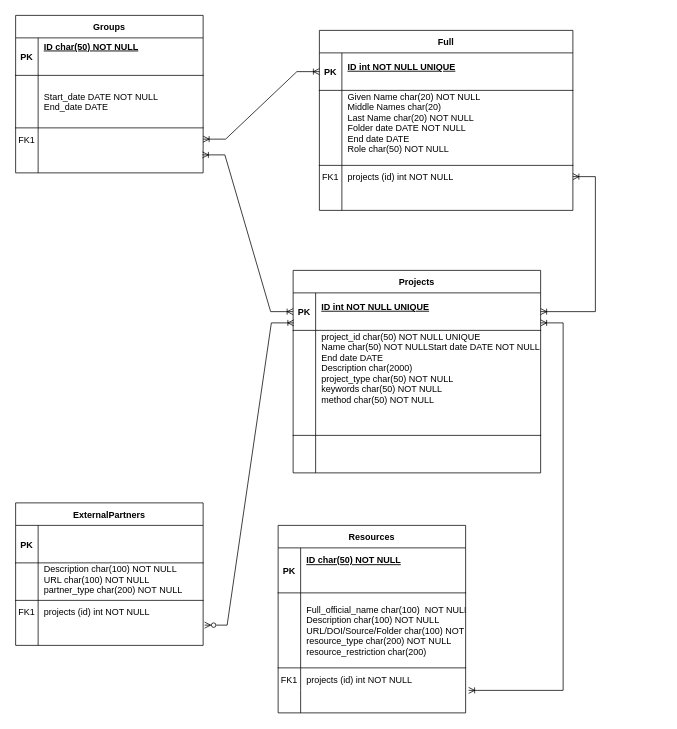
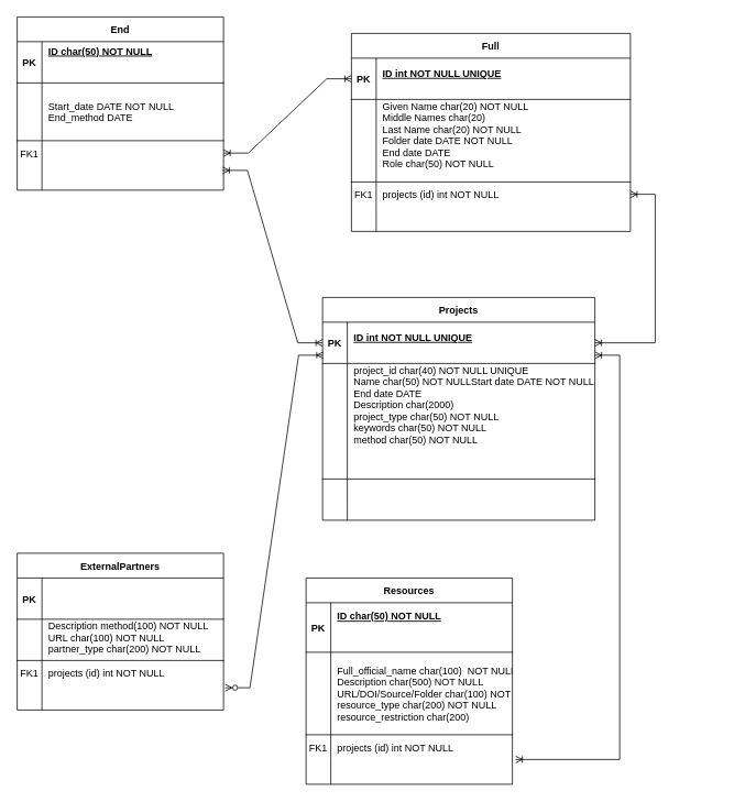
  <mxCell id="0" />
  <mxCell id="1" parent="0" />
  <mxCell id="2" value="Full" style="shape=table;startSize=30;container=1;collapsible=1;childLayout=tableLayout;fixedRows=1;rowLines=0;fontStyle=1;align=center;resizeLast=1;" parent="1" vertex="1"><mxGeometry x="425" y="40" width="338" height="240" as="geometry" /></mxCell>
  <mxCell id="3" value="" style="shape=partialRectangle;collapsible=0;dropTarget=0;pointerEvents=0;fillColor=none;points=[[0,0.5],[1,0.5]];portConstraint=eastwest;top=0;left=0;right=0;bottom=1;" parent="2" vertex="1"><mxGeometry y="30" width="338" height="50" as="geometry" /></mxCell>
  <mxCell id="4" value="PK" style="shape=partialRectangle;overflow=hidden;connectable=0;fillColor=none;top=0;left=0;bottom=0;right=0;fontStyle=1;" parent="3" vertex="1"><mxGeometry width="30" height="50" as="geometry"><mxRectangle width="30" height="50" as="alternateBounds" /></mxGeometry></mxCell>
  <mxCell id="5" value="ID int NOT NULL UNIQUE&#10;" style="shape=partialRectangle;overflow=hidden;connectable=0;fillColor=none;top=0;left=0;bottom=0;right=0;align=left;spacingLeft=6;fontStyle=5;" parent="3" vertex="1"><mxGeometry x="30" width="308" height="50" as="geometry"><mxRectangle width="308" height="50" as="alternateBounds" /></mxGeometry></mxCell>
  <mxCell id="6" style="shape=partialRectangle;collapsible=0;dropTarget=0;pointerEvents=0;fillColor=none;points=[[0,0.5],[1,0.5]];portConstraint=eastwest;top=0;left=0;right=0;bottom=1;" parent="2" vertex="1"><mxGeometry y="80" width="338" height="100" as="geometry" /></mxCell>
  <mxCell id="7" style="shape=partialRectangle;overflow=hidden;connectable=0;fillColor=none;top=0;left=0;bottom=0;right=0;fontStyle=1;" parent="6" vertex="1"><mxGeometry width="30" height="100" as="geometry"><mxRectangle width="30" height="100" as="alternateBounds" /></mxGeometry></mxCell>
  <mxCell id="8" value="Given Name char(20) NOT NULL&#10;Middle Names char(20) &#10;Last Name char(20) NOT NULL&#10;Folder date DATE NOT NULL&#10;End date DATE&#10;Role char(50) NOT NULL&#10;" style="shape=partialRectangle;overflow=hidden;connectable=0;fillColor=none;top=0;left=0;bottom=0;right=0;align=left;spacingLeft=6;fontStyle=0;" parent="6" vertex="1"><mxGeometry x="30" width="308" height="100" as="geometry"><mxRectangle width="308" height="100" as="alternateBounds" /></mxGeometry></mxCell>
  <mxCell id="9" value="" style="shape=partialRectangle;collapsible=0;dropTarget=0;pointerEvents=0;fillColor=none;points=[[0,0.5],[1,0.5]];portConstraint=eastwest;top=0;left=0;right=0;bottom=0;" parent="2" vertex="1"><mxGeometry y="180" width="338" height="30" as="geometry" /></mxCell>
  <mxCell id="10" value="FK1" style="shape=partialRectangle;overflow=hidden;connectable=0;fillColor=none;top=0;left=0;bottom=0;right=0;" parent="9" vertex="1"><mxGeometry width="30" height="30" as="geometry"><mxRectangle width="30" height="30" as="alternateBounds" /></mxGeometry></mxCell>
  <mxCell id="11" value="projects (id) int NOT NULL" style="shape=partialRectangle;overflow=hidden;connectable=0;fillColor=none;top=0;left=0;bottom=0;right=0;align=left;spacingLeft=6;" parent="9" vertex="1"><mxGeometry x="30" width="308" height="30" as="geometry"><mxRectangle width="308" height="30" as="alternateBounds" /></mxGeometry></mxCell>
  <mxCell id="12" value="" style="shape=partialRectangle;collapsible=0;dropTarget=0;pointerEvents=0;fillColor=none;points=[[0,0.5],[1,0.5]];portConstraint=eastwest;top=0;left=0;right=0;bottom=0;" parent="2" vertex="1"><mxGeometry y="210" width="338" height="30" as="geometry" /></mxCell>
  <mxCell id="13" value="" style="shape=partialRectangle;overflow=hidden;connectable=0;fillColor=none;top=0;left=0;bottom=0;right=0;" parent="12" vertex="1"><mxGeometry width="30" height="30" as="geometry"><mxRectangle width="30" height="30" as="alternateBounds" /></mxGeometry></mxCell>
  <mxCell id="14" value="" style="shape=partialRectangle;overflow=hidden;connectable=0;fillColor=none;top=0;left=0;bottom=0;right=0;align=left;spacingLeft=6;" parent="12" vertex="1"><mxGeometry x="30" width="308" height="30" as="geometry"><mxRectangle width="308" height="30" as="alternateBounds" /></mxGeometry></mxCell>
  <mxCell id="15" value="Projects" style="shape=table;startSize=30;container=1;collapsible=1;childLayout=tableLayout;fixedRows=1;rowLines=0;fontStyle=1;align=center;resizeLast=1;" parent="1" vertex="1"><mxGeometry x="390" y="360" width="330" height="270" as="geometry" /></mxCell>
  <mxCell id="16" value="" style="shape=partialRectangle;collapsible=0;dropTarget=0;pointerEvents=0;fillColor=none;points=[[0,0.5],[1,0.5]];portConstraint=eastwest;top=0;left=0;right=0;bottom=1;" parent="15" vertex="1"><mxGeometry y="30" width="330" height="50" as="geometry" /></mxCell>
  <mxCell id="17" value="PK" style="shape=partialRectangle;overflow=hidden;connectable=0;fillColor=none;top=0;left=0;bottom=0;right=0;fontStyle=1;" parent="16" vertex="1"><mxGeometry width="30" height="50" as="geometry"><mxRectangle width="30" height="50" as="alternateBounds" /></mxGeometry></mxCell>
  <mxCell id="18" value="ID int NOT NULL UNIQUE &#10;" style="shape=partialRectangle;overflow=hidden;connectable=0;fillColor=none;top=0;left=0;bottom=0;right=0;align=left;spacingLeft=6;fontStyle=5;" parent="16" vertex="1"><mxGeometry x="30" width="300" height="50" as="geometry"><mxRectangle width="300" height="50" as="alternateBounds" /></mxGeometry></mxCell>
  <mxCell id="19" style="shape=partialRectangle;collapsible=0;dropTarget=0;pointerEvents=0;fillColor=none;points=[[0,0.5],[1,0.5]];portConstraint=eastwest;top=0;left=0;right=0;bottom=1;" parent="15" vertex="1"><mxGeometry y="80" width="330" height="140" as="geometry" /></mxCell>
  <mxCell id="20" style="shape=partialRectangle;overflow=hidden;connectable=0;fillColor=none;top=0;left=0;bottom=0;right=0;fontStyle=1;" parent="19" vertex="1"><mxGeometry width="30" height="140" as="geometry"><mxRectangle width="30" height="140" as="alternateBounds" /></mxGeometry></mxCell>
- <mxCell id="21" value="project_id char(50) NOT NULL UNIQUE&#10;Name char(50) NOT NULLStart date DATE NOT NULL&#10;End date DATE&#10;Description char(2000)&#10;project_type char(50) NOT NULL&#10;keywords char(50) NOT NULL&#10;method char(50) NOT NULL&#10;&#10;&#10;" style="shape=partialRectangle;overflow=hidden;connectable=0;fillColor=none;top=0;left=0;bottom=0;right=0;align=left;spacingLeft=6;fontStyle=0;" parent="19" vertex="1"><mxGeometry x="30" width="300" height="140" as="geometry"><mxRectangle width="300" height="140" as="alternateBounds" /></mxGeometry></mxCell>
+ <mxCell id="21" value="project_id char(40) NOT NULL UNIQUE&#10;Name char(50) NOT NULLStart date DATE NOT NULL&#10;End date DATE&#10;Description char(2000)&#10;project_type char(50) NOT NULL&#10;keywords char(50) NOT NULL&#10;method char(50) NOT NULL&#10;&#10;&#10;" style="shape=partialRectangle;overflow=hidden;connectable=0;fillColor=none;top=0;left=0;bottom=0;right=0;align=left;spacingLeft=6;fontStyle=0;" parent="19" vertex="1"><mxGeometry x="30" width="300" height="140" as="geometry"><mxRectangle width="300" height="140" as="alternateBounds" /></mxGeometry></mxCell>
  <mxCell id="22" value="" style="shape=partialRectangle;collapsible=0;dropTarget=0;pointerEvents=0;fillColor=none;points=[[0,0.5],[1,0.5]];portConstraint=eastwest;top=0;left=0;right=0;bottom=0;" parent="15" vertex="1"><mxGeometry y="220" width="330" height="30" as="geometry" /></mxCell>
  <mxCell id="23" value="" style="shape=partialRectangle;overflow=hidden;connectable=0;fillColor=none;top=0;left=0;bottom=0;right=0;" parent="22" vertex="1"><mxGeometry width="30" height="30" as="geometry"><mxRectangle width="30" height="30" as="alternateBounds" /></mxGeometry></mxCell>
  <mxCell id="24" value="" style="shape=partialRectangle;overflow=hidden;connectable=0;fillColor=none;top=0;left=0;bottom=0;right=0;align=left;spacingLeft=6;" parent="22" vertex="1"><mxGeometry x="30" width="300" height="30" as="geometry"><mxRectangle width="300" height="30" as="alternateBounds" /></mxGeometry></mxCell>
  <mxCell id="25" style="shape=partialRectangle;collapsible=0;dropTarget=0;pointerEvents=0;fillColor=none;points=[[0,0.5],[1,0.5]];portConstraint=eastwest;top=0;left=0;right=0;bottom=0;" parent="15" vertex="1"><mxGeometry y="250" width="330" height="20" as="geometry" /></mxCell>
  <mxCell id="26" style="shape=partialRectangle;overflow=hidden;connectable=0;fillColor=none;top=0;left=0;bottom=0;right=0;" parent="25" vertex="1"><mxGeometry width="30" height="20" as="geometry"><mxRectangle width="30" height="20" as="alternateBounds" /></mxGeometry></mxCell>
  <mxCell id="27" style="shape=partialRectangle;overflow=hidden;connectable=0;fillColor=none;top=0;left=0;bottom=0;right=0;align=left;spacingLeft=6;" parent="25" vertex="1"><mxGeometry x="30" width="300" height="20" as="geometry"><mxRectangle width="300" height="20" as="alternateBounds" /></mxGeometry></mxCell>
  <mxCell id="28" value="ExternalPartners" style="shape=table;startSize=30;container=1;collapsible=1;childLayout=tableLayout;fixedRows=1;rowLines=0;fontStyle=1;align=center;resizeLast=1;" parent="1" vertex="1"><mxGeometry x="20" y="670" width="250" height="190" as="geometry" /></mxCell>
  <mxCell id="29" value="" style="shape=partialRectangle;collapsible=0;dropTarget=0;pointerEvents=0;fillColor=none;points=[[0,0.5],[1,0.5]];portConstraint=eastwest;top=0;left=0;right=0;bottom=1;" parent="28" vertex="1"><mxGeometry y="30" width="250" height="50" as="geometry" /></mxCell>
  <mxCell id="30" value="PK" style="shape=partialRectangle;overflow=hidden;connectable=0;fillColor=none;top=0;left=0;bottom=0;right=0;fontStyle=1;" parent="29" vertex="1"><mxGeometry width="30" height="50" as="geometry"><mxRectangle width="30" height="50" as="alternateBounds" /></mxGeometry></mxCell>
  <mxCell id="31" style="shape=partialRectangle;collapsible=0;dropTarget=0;pointerEvents=0;fillColor=none;points=[[0,0.5],[1,0.5]];portConstraint=eastwest;top=0;left=0;right=0;bottom=1;" parent="28" vertex="1"><mxGeometry y="80" width="250" height="50" as="geometry" /></mxCell>
  <mxCell id="32" style="shape=partialRectangle;overflow=hidden;connectable=0;fillColor=none;top=0;left=0;bottom=0;right=0;fontStyle=1;" parent="31" vertex="1"><mxGeometry width="30" height="50" as="geometry"><mxRectangle width="30" height="50" as="alternateBounds" /></mxGeometry></mxCell>
- <mxCell id="33" value="Description char(100) NOT NULL&#10;URL char(100) NOT NULL&#10;partner_type char(200) NOT NULL&#10;" style="shape=partialRectangle;overflow=hidden;connectable=0;fillColor=none;top=0;left=0;bottom=0;right=0;align=left;spacingLeft=6;fontStyle=0;" parent="31" vertex="1"><mxGeometry x="30" width="220" height="50" as="geometry"><mxRectangle width="220" height="50" as="alternateBounds" /></mxGeometry></mxCell>
+ <mxCell id="33" value="Description method(100) NOT NULL&#10;URL char(100) NOT NULL&#10;partner_type char(200) NOT NULL&#10;" style="shape=partialRectangle;overflow=hidden;connectable=0;fillColor=none;top=0;left=0;bottom=0;right=0;align=left;spacingLeft=6;fontStyle=0;" parent="31" vertex="1"><mxGeometry x="30" width="220" height="50" as="geometry"><mxRectangle width="220" height="50" as="alternateBounds" /></mxGeometry></mxCell>
  <mxCell id="34" value="" style="shape=partialRectangle;collapsible=0;dropTarget=0;pointerEvents=0;fillColor=none;points=[[0,0.5],[1,0.5]];portConstraint=eastwest;top=0;left=0;right=0;bottom=0;" parent="28" vertex="1"><mxGeometry y="130" width="250" height="30" as="geometry" /></mxCell>
  <mxCell id="35" value="FK1" style="shape=partialRectangle;overflow=hidden;connectable=0;fillColor=none;top=0;left=0;bottom=0;right=0;" parent="34" vertex="1"><mxGeometry width="30" height="30" as="geometry"><mxRectangle width="30" height="30" as="alternateBounds" /></mxGeometry></mxCell>
  <mxCell id="36" value="projects (id) int NOT NULL" style="shape=partialRectangle;overflow=hidden;connectable=0;fillColor=none;top=0;left=0;bottom=0;right=0;align=left;spacingLeft=6;" parent="34" vertex="1"><mxGeometry x="30" width="220" height="30" as="geometry"><mxRectangle width="220" height="30" as="alternateBounds" /></mxGeometry></mxCell>
  <mxCell id="37" value="" style="shape=partialRectangle;collapsible=0;dropTarget=0;pointerEvents=0;fillColor=none;points=[[0,0.5],[1,0.5]];portConstraint=eastwest;top=0;left=0;right=0;bottom=0;" parent="28" vertex="1"><mxGeometry y="160" width="250" height="30" as="geometry" /></mxCell>
  <mxCell id="38" value="" style="shape=partialRectangle;overflow=hidden;connectable=0;fillColor=none;top=0;left=0;bottom=0;right=0;" parent="37" vertex="1"><mxGeometry width="30" height="30" as="geometry"><mxRectangle width="30" height="30" as="alternateBounds" /></mxGeometry></mxCell>
  <mxCell id="39" value="" style="shape=partialRectangle;overflow=hidden;connectable=0;fillColor=none;top=0;left=0;bottom=0;right=0;align=left;spacingLeft=6;" parent="37" vertex="1"><mxGeometry x="30" width="220" height="30" as="geometry"><mxRectangle width="220" height="30" as="alternateBounds" /></mxGeometry></mxCell>
  <mxCell id="40" value="" style="edgeStyle=entityRelationEdgeStyle;fontSize=12;html=1;endArrow=ERoneToMany;endFill=0;startArrow=ERoneToMany;rounded=0;exitX=1;exitY=0.5;exitDx=0;exitDy=0;startFill=0;" parent="1" source="16" target="9" edge="1"><mxGeometry width="100" height="100" relative="1" as="geometry"><mxPoint x="366" y="170" as="sourcePoint" /><mxPoint x="466" y="70" as="targetPoint" /><Array as="points"><mxPoint x="380" y="70" /></Array></mxGeometry></mxCell>
  <mxCell id="41" value="" style="edgeStyle=entityRelationEdgeStyle;fontSize=12;html=1;endArrow=ERoneToMany;endFill=0;startArrow=ERoneToMany;rounded=0;exitX=0.996;exitY=0.2;exitDx=0;exitDy=0;exitPerimeter=0;startFill=0;" parent="1" source="67" target="16" edge="1"><mxGeometry width="100" height="100" relative="1" as="geometry"><mxPoint x="300" y="360" as="sourcePoint" /><mxPoint x="380" y="60" as="targetPoint" /><Array as="points"><mxPoint x="700" y="100" /></Array></mxGeometry></mxCell>
  <mxCell id="42" value="" style="edgeStyle=entityRelationEdgeStyle;fontSize=12;html=1;endArrow=ERoneToMany;endFill=0;startArrow=ERoneToMany;rounded=0;exitX=1;exitY=0.5;exitDx=0;exitDy=0;entryX=0;entryY=0.5;entryDx=0;entryDy=0;startFill=0;" parent="1" source="65" target="3" edge="1"><mxGeometry width="100" height="100" relative="1" as="geometry"><mxPoint x="271" y="510" as="sourcePoint" /><mxPoint x="270" y="408.01" as="targetPoint" /><Array as="points"><mxPoint x="340" y="380" /></Array></mxGeometry></mxCell>
  <mxCell id="43" value="" style="edgeStyle=entityRelationEdgeStyle;fontSize=12;html=1;endArrow=ERoneToMany;startArrow=ERoneToMany;rounded=0;entryX=1.016;entryY=0;entryDx=0;entryDy=0;entryPerimeter=0;startFill=0;endFill=0;" parent="1" target="55" edge="1"><mxGeometry width="100" height="100" relative="1" as="geometry"><mxPoint x="720" y="430" as="sourcePoint" /><mxPoint x="710" y="914" as="targetPoint" /><Array as="points"><mxPoint x="800" y="500" /><mxPoint x="850" y="639" /><mxPoint x="880" y="679" /><mxPoint x="870" y="639" /><mxPoint x="830" y="779" /></Array></mxGeometry></mxCell>
  <mxCell id="44" value="" style="edgeStyle=entityRelationEdgeStyle;fontSize=12;html=1;endArrow=ERzeroToMany;endFill=0;startArrow=ERoneToMany;rounded=0;exitX=0.003;exitY=0.8;exitDx=0;exitDy=0;entryX=1.008;entryY=1.1;entryDx=0;entryDy=0;entryPerimeter=0;startFill=0;exitPerimeter=0;" parent="1" source="16" target="34" edge="1"><mxGeometry width="100" height="100" relative="1" as="geometry"><mxPoint x="300" y="490" as="sourcePoint" /><mxPoint x="400" y="390" as="targetPoint" /><Array as="points"><mxPoint x="300" y="490" /><mxPoint x="320" y="740" /><mxPoint x="320" y="640" /><mxPoint x="320" y="720" /></Array></mxGeometry></mxCell>
  <mxCell id="45" value="Resources" style="shape=table;startSize=30;container=1;collapsible=1;childLayout=tableLayout;fixedRows=1;rowLines=0;fontStyle=1;align=center;resizeLast=1;" parent="1" vertex="1"><mxGeometry x="370" y="700" width="250" height="250" as="geometry" /></mxCell>
  <mxCell id="46" value="" style="shape=partialRectangle;collapsible=0;dropTarget=0;pointerEvents=0;fillColor=none;points=[[0,0.5],[1,0.5]];portConstraint=eastwest;top=0;left=0;right=0;bottom=1;" parent="45" vertex="1"><mxGeometry y="30" width="250" height="60" as="geometry" /></mxCell>
  <mxCell id="47" value="PK" style="shape=partialRectangle;overflow=hidden;connectable=0;fillColor=none;top=0;left=0;bottom=0;right=0;fontStyle=1;" parent="46" vertex="1"><mxGeometry width="30" height="60" as="geometry"><mxRectangle width="30" height="60" as="alternateBounds" /></mxGeometry></mxCell>
  <mxCell id="48" value="ID char(50) NOT NULL&#10;&#10;" style="shape=partialRectangle;overflow=hidden;connectable=0;fillColor=none;top=0;left=0;bottom=0;right=0;align=left;spacingLeft=6;fontStyle=5;" parent="46" vertex="1"><mxGeometry x="30" width="220" height="60" as="geometry"><mxRectangle width="220" height="60" as="alternateBounds" /></mxGeometry></mxCell>
  <mxCell id="49" style="shape=partialRectangle;collapsible=0;dropTarget=0;pointerEvents=0;fillColor=none;points=[[0,0.5],[1,0.5]];portConstraint=eastwest;top=0;left=0;right=0;bottom=1;" parent="45" vertex="1"><mxGeometry y="90" width="250" height="100" as="geometry" /></mxCell>
  <mxCell id="50" style="shape=partialRectangle;overflow=hidden;connectable=0;fillColor=none;top=0;left=0;bottom=0;right=0;fontStyle=1;" parent="49" vertex="1"><mxGeometry width="30" height="100" as="geometry"><mxRectangle width="30" height="100" as="alternateBounds" /></mxGeometry></mxCell>
- <mxCell id="51" value="Full_official_name char(100)  NOT NULL&#10;Description char(100) NOT NULL&#10;URL/DOI/Source/Folder char(100) NOT NULL&#10;resource_type char(200) NOT NULL&#10;resource_restriction char(200)" style="shape=partialRectangle;overflow=hidden;connectable=0;fillColor=none;top=0;left=0;bottom=0;right=0;align=left;spacingLeft=6;fontStyle=0;" parent="49" vertex="1"><mxGeometry x="30" width="220" height="100" as="geometry"><mxRectangle width="220" height="100" as="alternateBounds" /></mxGeometry></mxCell>
+ <mxCell id="51" value="Full_official_name char(100)  NOT NULL&#10;Description char(500) NOT NULL&#10;URL/DOI/Source/Folder char(100) NOT NULL&#10;resource_type char(200) NOT NULL&#10;resource_restriction char(200)" style="shape=partialRectangle;overflow=hidden;connectable=0;fillColor=none;top=0;left=0;bottom=0;right=0;align=left;spacingLeft=6;fontStyle=0;" parent="49" vertex="1"><mxGeometry x="30" width="220" height="100" as="geometry"><mxRectangle width="220" height="100" as="alternateBounds" /></mxGeometry></mxCell>
  <mxCell id="52" value="" style="shape=partialRectangle;collapsible=0;dropTarget=0;pointerEvents=0;fillColor=none;points=[[0,0.5],[1,0.5]];portConstraint=eastwest;top=0;left=0;right=0;bottom=0;" parent="45" vertex="1"><mxGeometry y="190" width="250" height="30" as="geometry" /></mxCell>
  <mxCell id="53" value="FK1" style="shape=partialRectangle;overflow=hidden;connectable=0;fillColor=none;top=0;left=0;bottom=0;right=0;" parent="52" vertex="1"><mxGeometry width="30" height="30" as="geometry"><mxRectangle width="30" height="30" as="alternateBounds" /></mxGeometry></mxCell>
  <mxCell id="54" value="projects (id) int NOT NULL" style="shape=partialRectangle;overflow=hidden;connectable=0;fillColor=none;top=0;left=0;bottom=0;right=0;align=left;spacingLeft=6;" parent="52" vertex="1"><mxGeometry x="30" width="220" height="30" as="geometry"><mxRectangle width="220" height="30" as="alternateBounds" /></mxGeometry></mxCell>
  <mxCell id="55" value="" style="shape=partialRectangle;collapsible=0;dropTarget=0;pointerEvents=0;fillColor=none;points=[[0,0.5],[1,0.5]];portConstraint=eastwest;top=0;left=0;right=0;bottom=0;" parent="45" vertex="1"><mxGeometry y="220" width="250" height="30" as="geometry" /></mxCell>
  <mxCell id="56" value="" style="shape=partialRectangle;overflow=hidden;connectable=0;fillColor=none;top=0;left=0;bottom=0;right=0;" parent="55" vertex="1"><mxGeometry width="30" height="30" as="geometry"><mxRectangle width="30" height="30" as="alternateBounds" /></mxGeometry></mxCell>
  <mxCell id="57" value="" style="shape=partialRectangle;overflow=hidden;connectable=0;fillColor=none;top=0;left=0;bottom=0;right=0;align=left;spacingLeft=6;" parent="55" vertex="1"><mxGeometry x="30" width="220" height="30" as="geometry"><mxRectangle width="220" height="30" as="alternateBounds" /></mxGeometry></mxCell>
- <mxCell id="58" value="Groups" style="shape=table;startSize=30;container=1;collapsible=1;childLayout=tableLayout;fixedRows=1;rowLines=0;fontStyle=1;align=center;resizeLast=1;" parent="1" vertex="1"><mxGeometry x="20" y="20" width="250" height="210" as="geometry" /></mxCell>
+ <mxCell id="58" value="End" style="shape=table;startSize=30;container=1;collapsible=1;childLayout=tableLayout;fixedRows=1;rowLines=0;fontStyle=1;align=center;resizeLast=1;" parent="1" vertex="1"><mxGeometry x="20" y="20" width="250" height="210" as="geometry" /></mxCell>
  <mxCell id="59" value="" style="shape=partialRectangle;collapsible=0;dropTarget=0;pointerEvents=0;fillColor=none;points=[[0,0.5],[1,0.5]];portConstraint=eastwest;top=0;left=0;right=0;bottom=1;" parent="58" vertex="1"><mxGeometry y="30" width="250" height="50" as="geometry" /></mxCell>
  <mxCell id="60" value="PK" style="shape=partialRectangle;overflow=hidden;connectable=0;fillColor=none;top=0;left=0;bottom=0;right=0;fontStyle=1;" parent="59" vertex="1"><mxGeometry width="30" height="50" as="geometry"><mxRectangle width="30" height="50" as="alternateBounds" /></mxGeometry></mxCell>
  <mxCell id="61" value="ID char(50) NOT NULL&#10;&#10;" style="shape=partialRectangle;overflow=hidden;connectable=0;fillColor=none;top=0;left=0;bottom=0;right=0;align=left;spacingLeft=6;fontStyle=5;" parent="59" vertex="1"><mxGeometry x="30" width="220" height="50" as="geometry"><mxRectangle width="220" height="50" as="alternateBounds" /></mxGeometry></mxCell>
  <mxCell id="62" style="shape=partialRectangle;collapsible=0;dropTarget=0;pointerEvents=0;fillColor=none;points=[[0,0.5],[1,0.5]];portConstraint=eastwest;top=0;left=0;right=0;bottom=1;" parent="58" vertex="1"><mxGeometry y="80" width="250" height="70" as="geometry" /></mxCell>
  <mxCell id="63" style="shape=partialRectangle;overflow=hidden;connectable=0;fillColor=none;top=0;left=0;bottom=0;right=0;fontStyle=1;" parent="62" vertex="1"><mxGeometry width="30" height="70" as="geometry"><mxRectangle width="30" height="70" as="alternateBounds" /></mxGeometry></mxCell>
- <mxCell id="64" value="Start_date DATE NOT NULL&#10;End_date DATE" style="shape=partialRectangle;overflow=hidden;connectable=0;fillColor=none;top=0;left=0;bottom=0;right=0;align=left;spacingLeft=6;fontStyle=0;" parent="62" vertex="1"><mxGeometry x="30" width="220" height="70" as="geometry"><mxRectangle width="220" height="70" as="alternateBounds" /></mxGeometry></mxCell>
+ <mxCell id="64" value="Start_date DATE NOT NULL&#10;End_method DATE" style="shape=partialRectangle;overflow=hidden;connectable=0;fillColor=none;top=0;left=0;bottom=0;right=0;align=left;spacingLeft=6;fontStyle=0;" parent="62" vertex="1"><mxGeometry x="30" width="220" height="70" as="geometry"><mxRectangle width="220" height="70" as="alternateBounds" /></mxGeometry></mxCell>
  <mxCell id="65" value="" style="shape=partialRectangle;collapsible=0;dropTarget=0;pointerEvents=0;fillColor=none;points=[[0,0.5],[1,0.5]];portConstraint=eastwest;top=0;left=0;right=0;bottom=0;" parent="58" vertex="1"><mxGeometry y="150" width="250" height="30" as="geometry" /></mxCell>
  <mxCell id="66" value="FK1" style="shape=partialRectangle;overflow=hidden;connectable=0;fillColor=none;top=0;left=0;bottom=0;right=0;" parent="65" vertex="1"><mxGeometry width="30" height="30" as="geometry"><mxRectangle width="30" height="30" as="alternateBounds" /></mxGeometry></mxCell>
  <mxCell id="67" value="" style="shape=partialRectangle;collapsible=0;dropTarget=0;pointerEvents=0;fillColor=none;points=[[0,0.5],[1,0.5]];portConstraint=eastwest;top=0;left=0;right=0;bottom=0;" parent="58" vertex="1"><mxGeometry y="180" width="250" height="30" as="geometry" /></mxCell>
  <mxCell id="68" value="" style="shape=partialRectangle;overflow=hidden;connectable=0;fillColor=none;top=0;left=0;bottom=0;right=0;" parent="67" vertex="1"><mxGeometry width="30" height="30" as="geometry"><mxRectangle width="30" height="30" as="alternateBounds" /></mxGeometry></mxCell>
  <mxCell id="69" value="" style="shape=partialRectangle;overflow=hidden;connectable=0;fillColor=none;top=0;left=0;bottom=0;right=0;align=left;spacingLeft=6;" parent="67" vertex="1"><mxGeometry x="30" width="220" height="30" as="geometry"><mxRectangle width="220" height="30" as="alternateBounds" /></mxGeometry></mxCell>
